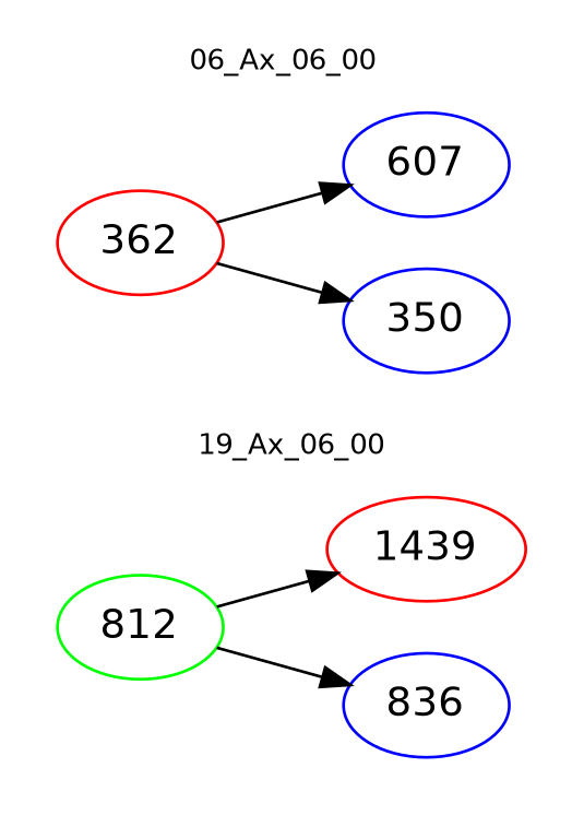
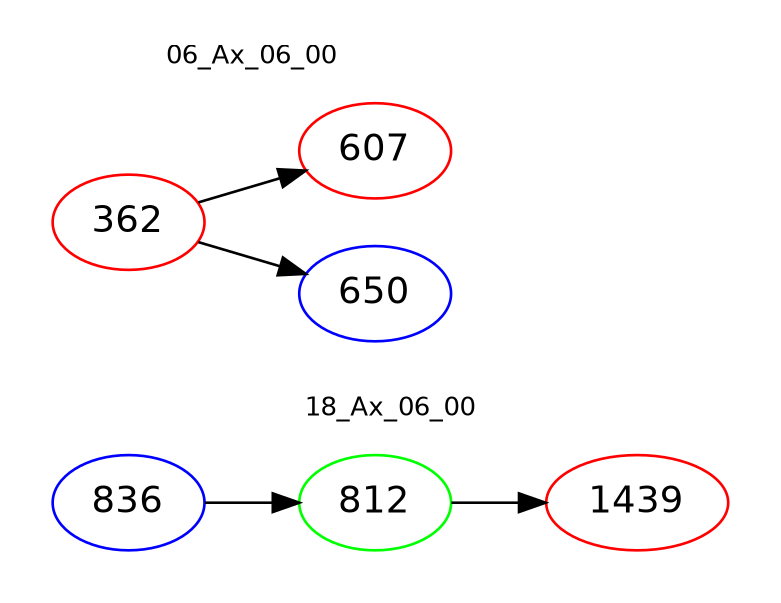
  digraph {
    fontname="DejaVu Sans"
    rankdir=LR
    node [color=red fontname="DejaVu Sans"]
    edge [color=black fontname="DejaVu Sans"]
    n1 [color=green label=812]
    n2 [color=blue label=836]
    n3 [label=1439]
    n4 [label=362]
-   n5 [color=blue label=350]
-   n6 [color=blue label=607]
+   n5 [color=blue label=650]
+   n6 [label=607]
    subgraph cluster_1 {
      color=white
      fontsize=10
-     label="19_Ax_06_00"
+     label="18_Ax_06_00"
      n1
      n2
      n3
    }
    subgraph cluster_2 {
      color=white
      fontsize=10
      label="06_Ax_06_00"
      n4
      n5
      n6
    }
-   n1 -> n2
+   n2 -> n1
    n1 -> n3
    n4 -> n5
    n4 -> n6
  }
